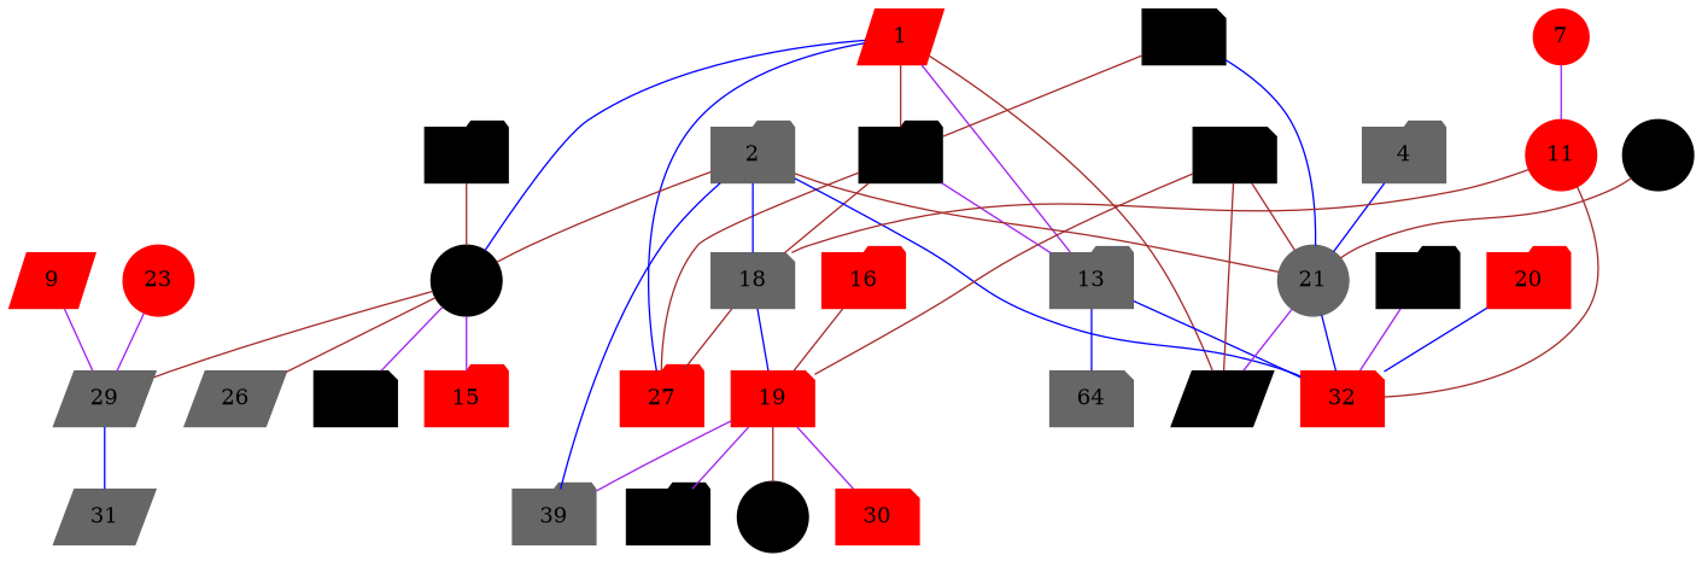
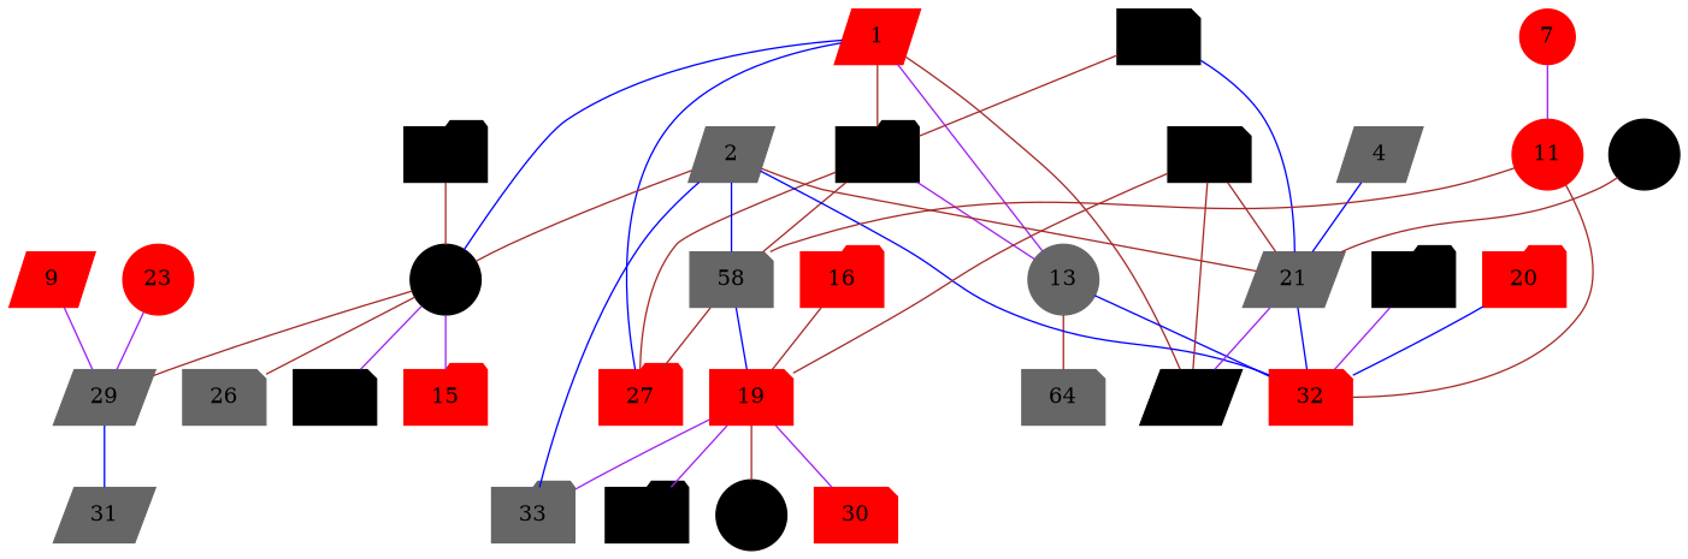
  graph {
    node [color=red shape=folder style=filled]
    edge [color=brown weight=1.0]
    1 [shape=parallelogram]
    10 [color=black]
    12 [color=black shape=circle]
-   13 [color=gray40]
+   13 [color=gray40 shape=circle]
    25 [color=black shape=parallelogram]
    27
-   18 [color=gray40 shape=note]
+   18 [color=gray40 shape=note label=58]
    29 [color=gray40 shape=parallelogram]
    15
-   26 [color=gray40 shape=parallelogram]
+   26 [color=gray40 shape=note]
    28 [color=black shape=note]
    32 [shape=note]
    n13 [color=gray40 label=64 shape=note]
-   2 [color=gray40]
-   21 [color=gray40 shape=circle]
-   33 [color=gray40 label=39]
+   2 [color=gray40 shape=parallelogram]
+   21 [color=gray40 shape=parallelogram]
+   33 [color=gray40]
    19 [shape=note]
    3 [color=black]
-   4 [color=gray40]
+   4 [color=gray40 shape=parallelogram]
    5 [color=black]
    6 [color=black shape=note]
    7 [shape=circle]
    11 [shape=circle]
    8 [color=black shape=note]
    22 [color=black]
    24 [color=black shape=circle]
    30 [shape=note]
    9 [shape=parallelogram]
    31 [color=gray40 shape=parallelogram]
    16
    17 [color=black shape=circle]
    20
    23 [shape=circle]
    1 -- 10
    1 -- 12 [color=blue]
    1 -- 13 [color=purple]
    1 -- 25
    1 -- 27 [color=blue]
    10 -- 13 [color=purple]
    10 -- 27
    10 -- 18
    12 -- 29
    12 -- 15 [color=purple]
    12 -- 26
    12 -- 28 [color=purple]
    13 -- 32 [color=blue weight=2.0]
-   13 -- n13 [color=blue]
+   13 -- n13
    18 -- 27
    18 -- 19 [color=blue weight=2.0]
    29 -- 31 [color=blue]
    2 -- 12 [weight=2.0]
    2 -- 18 [color=blue]
    2 -- 32 [color=blue weight=2.0]
    2 -- 21
    2 -- 33 [color=blue]
    21 -- 25 [color=purple]
    21 -- 32 [color=blue]
    19 -- 33 [color=purple]
    19 -- 22 [color=purple]
    19 -- 24
    19 -- 30 [color=purple]
    3 -- 12
    4 -- 21 [color=blue]
    5 -- 32 [color=purple]
    6 -- 10
    6 -- 21 [color=blue]
    7 -- 11 [color=purple]
    11 -- 18
    11 -- 32 [weight=2.0]
    8 -- 25
    8 -- 21
    8 -- 19
    9 -- 29 [color=purple]
    16 -- 19
    17 -- 21
    20 -- 32 [color=blue]
    23 -- 29 [color=purple]
  }
